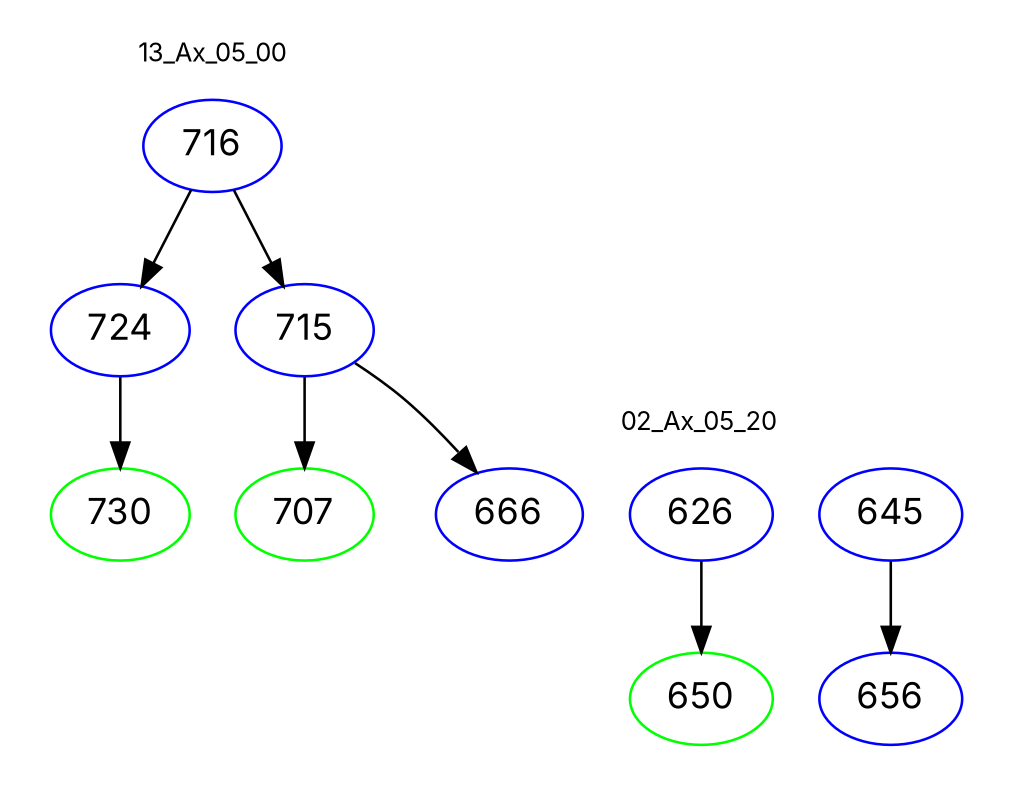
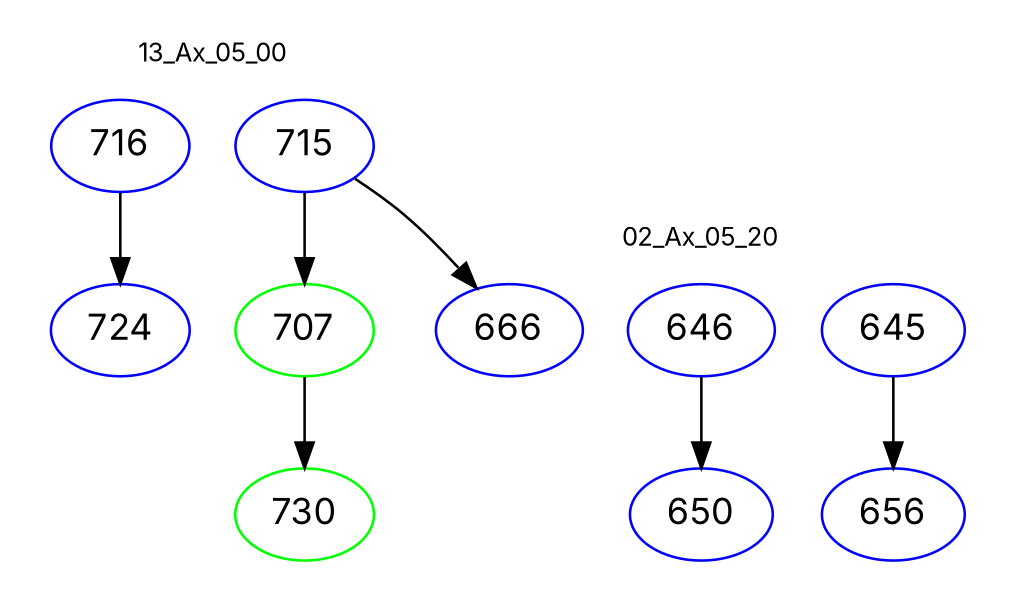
  digraph {
    fontname=Inter
    node [color=blue fontname=Inter]
    edge [color=black fontname=Inter]
    n1 [label=645]
-   n2 [label=626]
+   n2 [label=646]
    n3 [label=656]
-   n4 [color=green label=650]
+   n4 [label=650]
    n5 [label=666]
    n6 [label=716]
    n7 [label=715]
    n8 [label=724]
    n9 [color=green label=707]
    n10 [color=green label=730]
    subgraph cluster_1 {
      color=white
      fontsize=10
      label="02_Ax_05_20"
      n1
      n2
      n3
      n4
      n5
    }
    subgraph cluster_2 {
      color=white
      fontsize=10
      label="13_Ax_05_00"
      n6
      n7
      n8
      n9
      n10
    }
    n1 -> n3
    n2 -> n4
-   n6 -> n7
    n6 -> n8
    n7 -> n5
    n7 -> n9
-   n8 -> n10
+   n9 -> n10
  }
